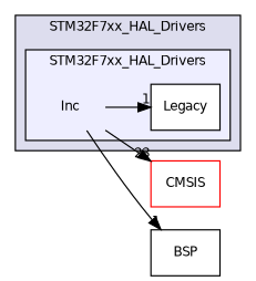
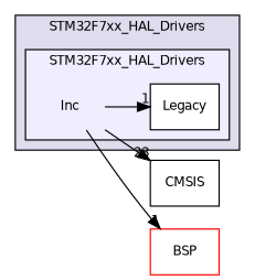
  digraph {
    compound=true
    rankdir=LR
    node [fontname=Helvetica fontsize=10 shape=box color=red fillcolor=white style=filled]
    edge [headlabel=1 labeldistance=1.5 labelfontname=Helvetica labelfontsize=10]
    n1 [label=Inc shape=plaintext color="" fillcolor="" style=""]
    n2 [color=black label=Legacy]
-   n3 [label=CMSIS]
-   n4 [color=black label=BSP]
+   n3 [color=black label=CMSIS]
+   n4 [label=BSP]
    subgraph cluster_1 {
      bgcolor="#ddddee"
      fontname=Helvetica
      fontsize=10
      label=STM32F7xx_HAL_Drivers
      pencolor=black
      subgraph cluster_2 {
        bgcolor="#eeeeff"
        fontname=Helvetica
        fontsize=10
        pencolor=black
        n1
        n2
      }
    }
    n1 -> n2
    n1 -> n3 [headlabel=23]
    n1 -> n4
  }
